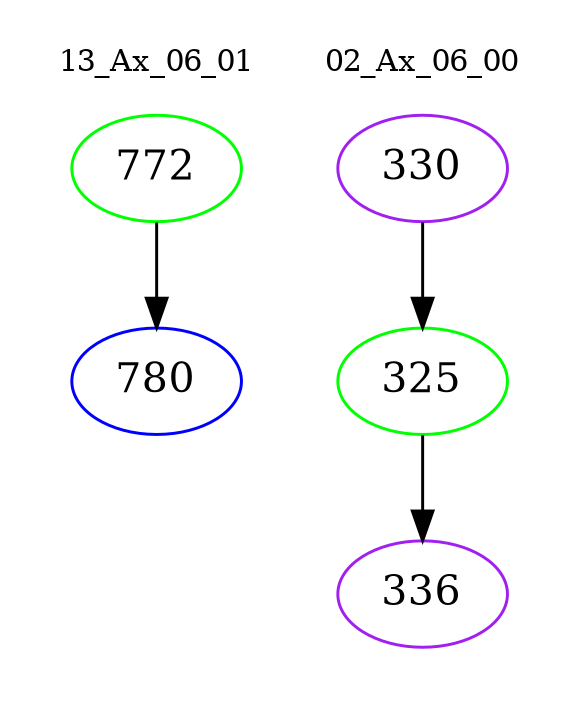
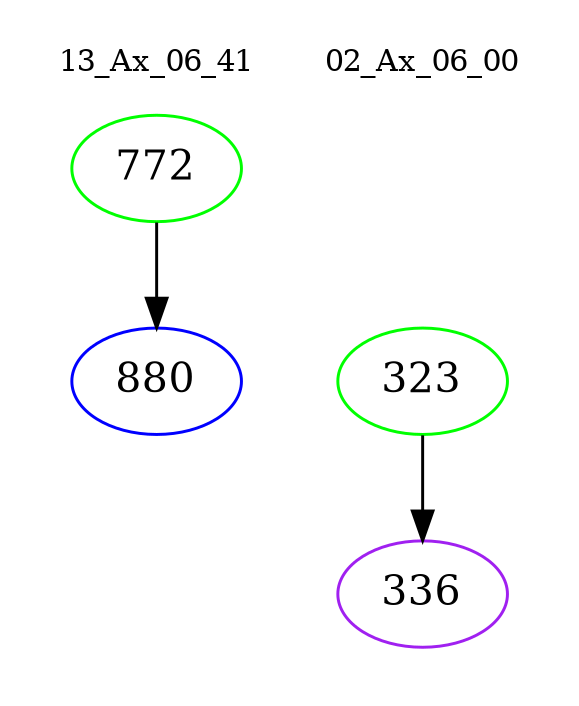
  digraph {
    node [color=green]
    edge [color=black]
    n1 [label=772]
-   n2 [color=blue label=780]
-   n3 [color=purple label=330]
-   n4 [label=325]
+   n2 [color=blue label=880]
+   n4 [label=323]
    n5 [color=purple label=336]
    subgraph cluster_1 {
      color=white
      fontsize=10
-     label="13_Ax_06_01"
+     label="13_Ax_06_41"
      n1
      n2
    }
    subgraph cluster_2 {
      color=white
      fontsize=10
      label="02_Ax_06_00"
-     n3
      n4
      n5
    }
    n1 -> n2
-   n3 -> n4
    n4 -> n5
  }
